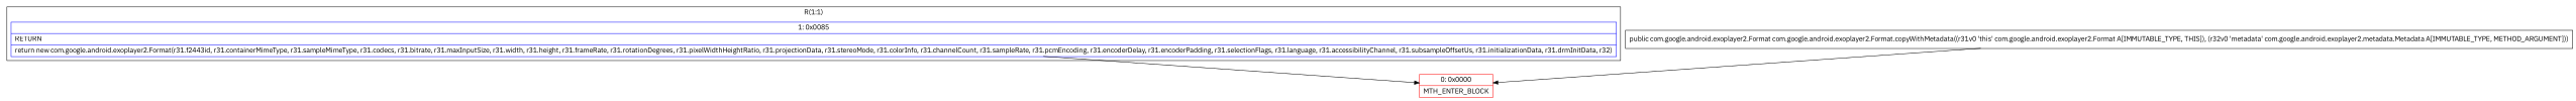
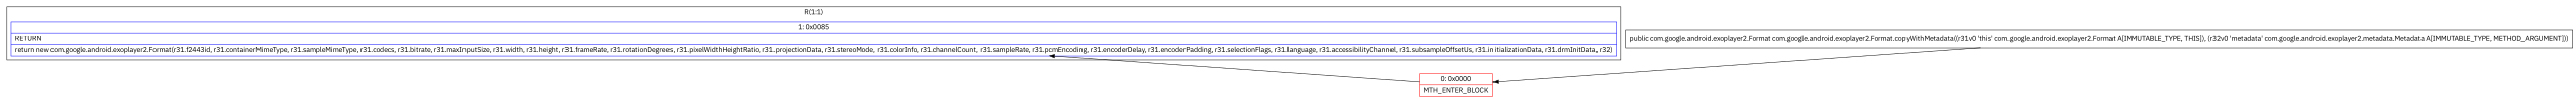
  digraph {
    fontname="IBM Plex Sans"
    node [shape=record fontname="IBM Plex Sans"]
    edge [fontname="IBM Plex Sans"]
    n1 [color=blue label="{1\:\ 0x0085|RETURN\l|return new com.google.android.exoplayer2.Format(r31.f2443id, r31.containerMimeType, r31.sampleMimeType, r31.codecs, r31.bitrate, r31.maxInputSize, r31.width, r31.height, r31.frameRate, r31.rotationDegrees, r31.pixelWidthHeightRatio, r31.projectionData, r31.stereoMode, r31.colorInfo, r31.channelCount, r31.sampleRate, r31.pcmEncoding, r31.encoderDelay, r31.encoderPadding, r31.selectionFlags, r31.language, r31.accessibilityChannel, r31.subsampleOffsetUs, r31.initializationData, r31.drmInitData, r32)\l}"]
    n2 [color=red label="{0\:\ 0x0000|MTH_ENTER_BLOCK\l}"]
    n3 [label="{public com.google.android.exoplayer2.Format com.google.android.exoplayer2.Format.copyWithMetadata((r31v0 'this' com.google.android.exoplayer2.Format A[IMMUTABLE_TYPE, THIS]), (r32v0 'metadata' com.google.android.exoplayer2.metadata.Metadata A[IMMUTABLE_TYPE, METHOD_ARGUMENT])) }"]
    subgraph cluster_1 {
      label="R(1:1)"
      n1
    }
-   n1 -> n2
+   n2 -> n1
    n3 -> n2
  }
